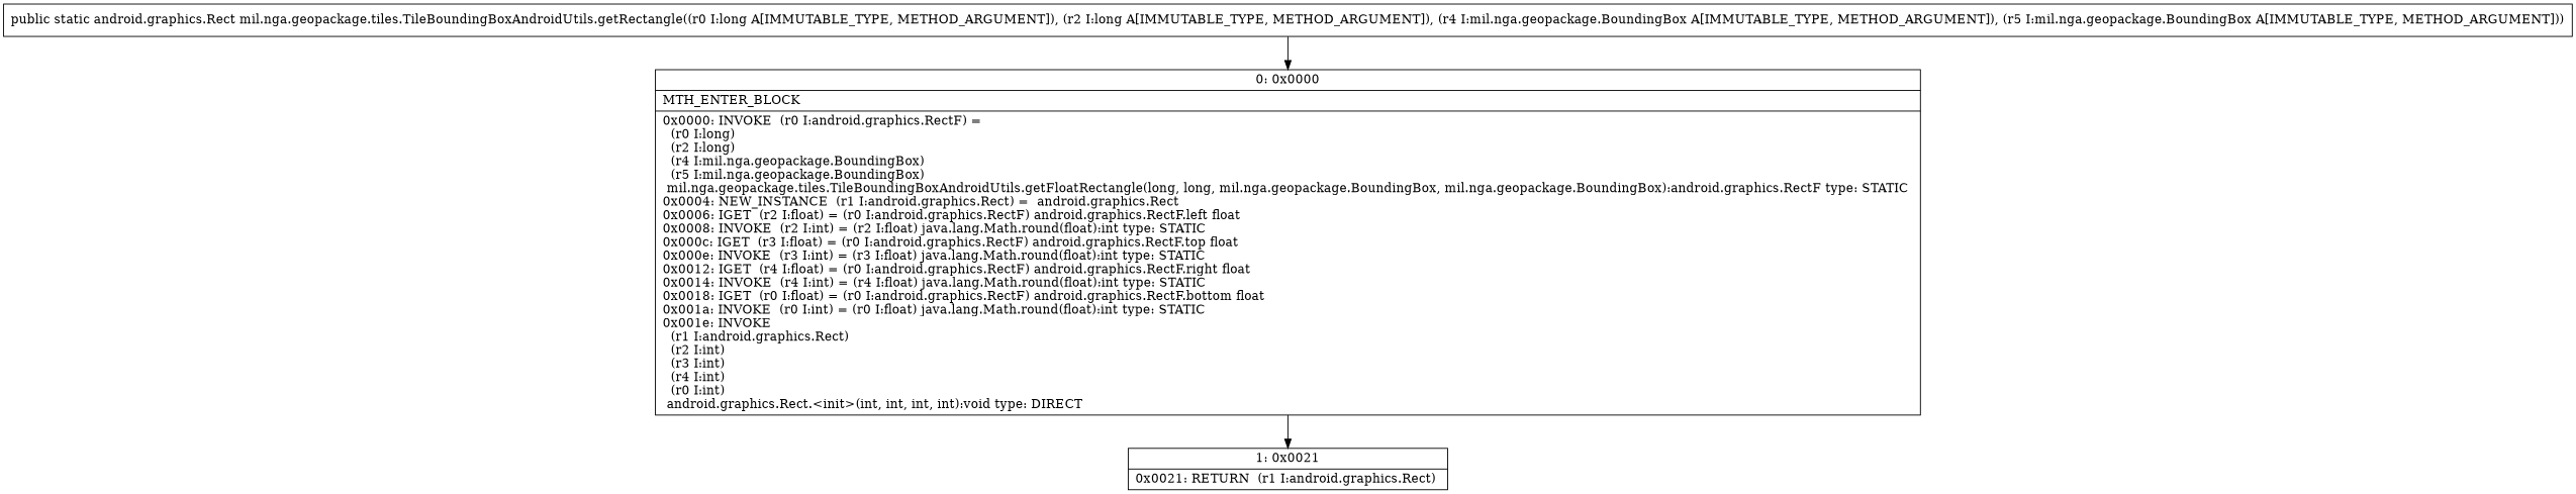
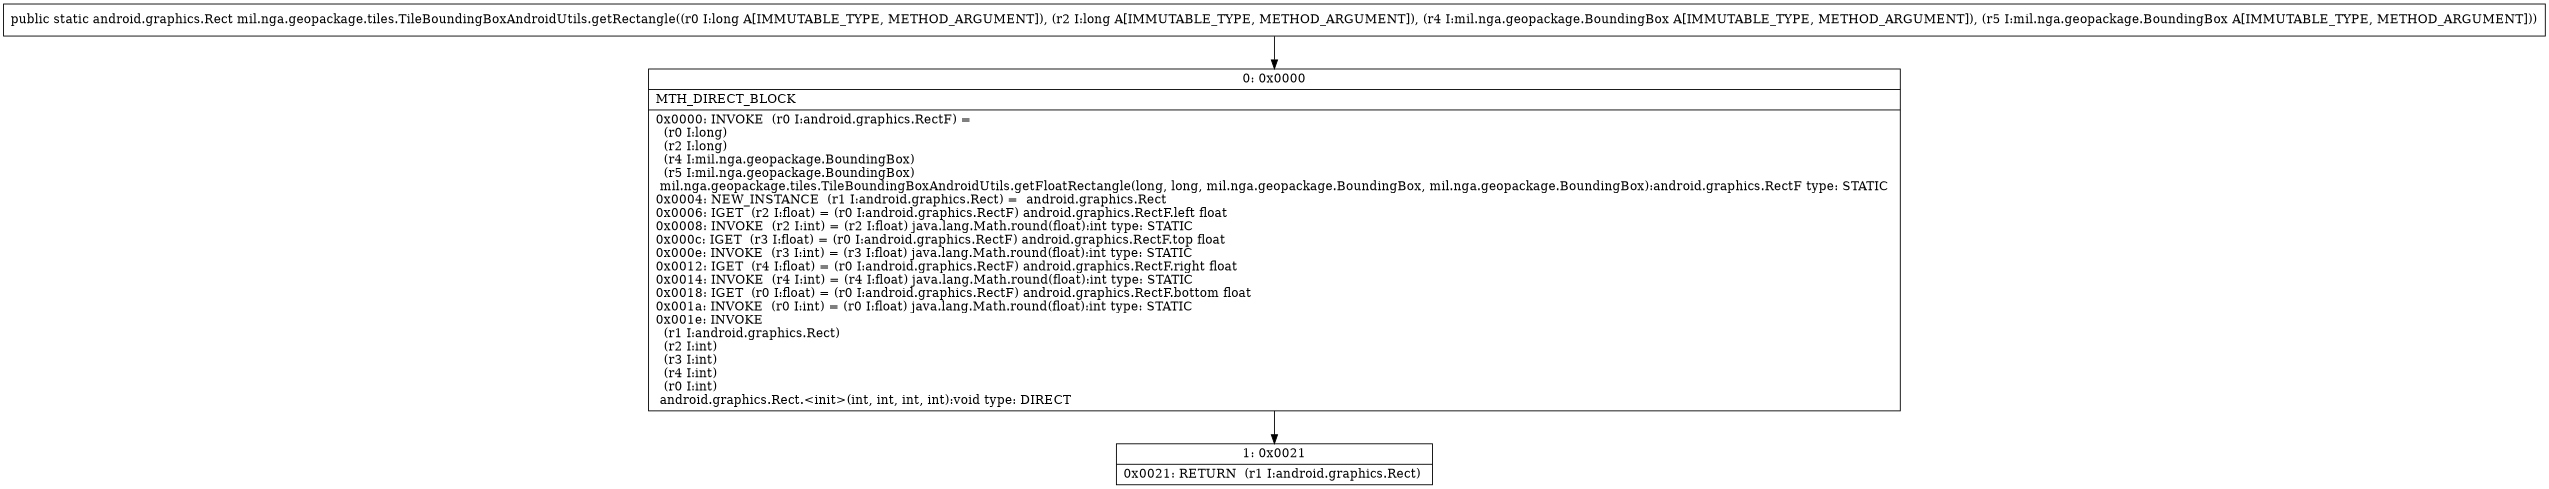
  digraph {
    node [shape=record]
-   n1 [label="{0\:\ 0x0000|MTH_ENTER_BLOCK\l|0x0000: INVOKE  (r0 I:android.graphics.RectF) = \l  (r0 I:long)\l  (r2 I:long)\l  (r4 I:mil.nga.geopackage.BoundingBox)\l  (r5 I:mil.nga.geopackage.BoundingBox)\l mil.nga.geopackage.tiles.TileBoundingBoxAndroidUtils.getFloatRectangle(long, long, mil.nga.geopackage.BoundingBox, mil.nga.geopackage.BoundingBox):android.graphics.RectF type: STATIC \l0x0004: NEW_INSTANCE  (r1 I:android.graphics.Rect) =  android.graphics.Rect \l0x0006: IGET  (r2 I:float) = (r0 I:android.graphics.RectF) android.graphics.RectF.left float \l0x0008: INVOKE  (r2 I:int) = (r2 I:float) java.lang.Math.round(float):int type: STATIC \l0x000c: IGET  (r3 I:float) = (r0 I:android.graphics.RectF) android.graphics.RectF.top float \l0x000e: INVOKE  (r3 I:int) = (r3 I:float) java.lang.Math.round(float):int type: STATIC \l0x0012: IGET  (r4 I:float) = (r0 I:android.graphics.RectF) android.graphics.RectF.right float \l0x0014: INVOKE  (r4 I:int) = (r4 I:float) java.lang.Math.round(float):int type: STATIC \l0x0018: IGET  (r0 I:float) = (r0 I:android.graphics.RectF) android.graphics.RectF.bottom float \l0x001a: INVOKE  (r0 I:int) = (r0 I:float) java.lang.Math.round(float):int type: STATIC \l0x001e: INVOKE  \l  (r1 I:android.graphics.Rect)\l  (r2 I:int)\l  (r3 I:int)\l  (r4 I:int)\l  (r0 I:int)\l android.graphics.Rect.\<init\>(int, int, int, int):void type: DIRECT \l}"]
+   n1 [label="{0\:\ 0x0000|MTH_DIRECT_BLOCK\l|0x0000: INVOKE  (r0 I:android.graphics.RectF) = \l  (r0 I:long)\l  (r2 I:long)\l  (r4 I:mil.nga.geopackage.BoundingBox)\l  (r5 I:mil.nga.geopackage.BoundingBox)\l mil.nga.geopackage.tiles.TileBoundingBoxAndroidUtils.getFloatRectangle(long, long, mil.nga.geopackage.BoundingBox, mil.nga.geopackage.BoundingBox):android.graphics.RectF type: STATIC \l0x0004: NEW_INSTANCE  (r1 I:android.graphics.Rect) =  android.graphics.Rect \l0x0006: IGET  (r2 I:float) = (r0 I:android.graphics.RectF) android.graphics.RectF.left float \l0x0008: INVOKE  (r2 I:int) = (r2 I:float) java.lang.Math.round(float):int type: STATIC \l0x000c: IGET  (r3 I:float) = (r0 I:android.graphics.RectF) android.graphics.RectF.top float \l0x000e: INVOKE  (r3 I:int) = (r3 I:float) java.lang.Math.round(float):int type: STATIC \l0x0012: IGET  (r4 I:float) = (r0 I:android.graphics.RectF) android.graphics.RectF.right float \l0x0014: INVOKE  (r4 I:int) = (r4 I:float) java.lang.Math.round(float):int type: STATIC \l0x0018: IGET  (r0 I:float) = (r0 I:android.graphics.RectF) android.graphics.RectF.bottom float \l0x001a: INVOKE  (r0 I:int) = (r0 I:float) java.lang.Math.round(float):int type: STATIC \l0x001e: INVOKE  \l  (r1 I:android.graphics.Rect)\l  (r2 I:int)\l  (r3 I:int)\l  (r4 I:int)\l  (r0 I:int)\l android.graphics.Rect.\<init\>(int, int, int, int):void type: DIRECT \l}"]
    n2 [label="{1\:\ 0x0021|0x0021: RETURN  (r1 I:android.graphics.Rect) \l}"]
    n3 [label="{public static android.graphics.Rect mil.nga.geopackage.tiles.TileBoundingBoxAndroidUtils.getRectangle((r0 I:long A[IMMUTABLE_TYPE, METHOD_ARGUMENT]), (r2 I:long A[IMMUTABLE_TYPE, METHOD_ARGUMENT]), (r4 I:mil.nga.geopackage.BoundingBox A[IMMUTABLE_TYPE, METHOD_ARGUMENT]), (r5 I:mil.nga.geopackage.BoundingBox A[IMMUTABLE_TYPE, METHOD_ARGUMENT])) }"]
    n1 -> n2
    n3 -> n1
  }
